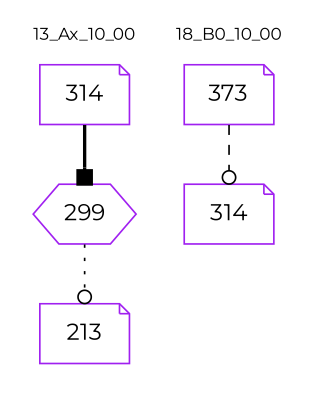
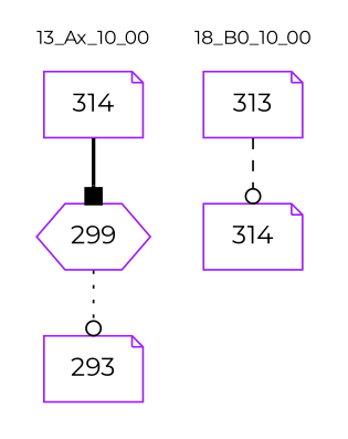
  digraph {
    fontname=Montserrat
    node [color=purple fontname=Montserrat shape=note]
    edge [arrowhead=odot color=black fontname=Montserrat]
    n1 [label=314]
    n2 [label=299 shape=hexagon]
-   n3 [label=213]
-   n4 [label=373]
+   n3 [label=293]
+   n4 [label=313]
    n5 [label=314]
    subgraph cluster_1 {
      color=white
      fontsize=10
      label="13_Ax_10_00"
      n1
      n2
      n3
    }
    subgraph cluster_2 {
      color=white
      fontsize=10
      label="18_B0_10_00"
      n4
      n5
    }
    n1 -> n2 [arrowhead=box style=bold]
    n2 -> n3 [style=dotted]
    n4 -> n5 [style=dashed]
  }
